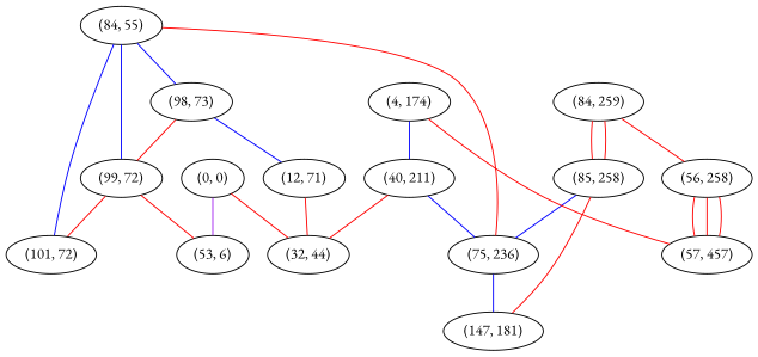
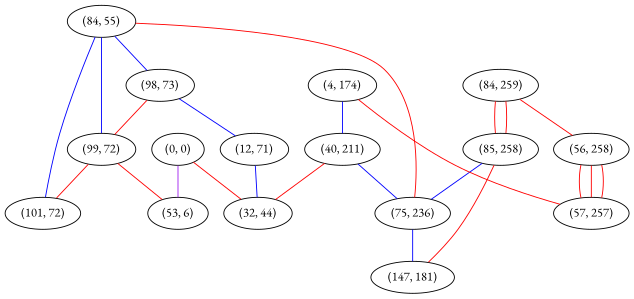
  graph {
    fontname="EB Garamond"
    node [fontname="EB Garamond"]
    edge [color=red fontname="EB Garamond" weight=1]
    "(84, 55)"
    "(98, 73)"
    "(99, 72)"
    "(75, 236)"
    "(101, 72)"
    "(12, 71)"
    "(32, 44)"
    "(53, 6)"
    "(147, 181)"
    "(0, 0)"
    "(84, 259)"
    "(85, 258)"
    n13 [label="(56, 258)"]
-   "(57, 257)" [label="(57, 457)"]
+   "(57, 257)"
    "(4, 174)"
    "(40, 211)"
    "(84, 55)" -- "(98, 73)" [color=blue weight=3]
    "(84, 55)" -- "(99, 72)" [color=blue weight=3]
    "(84, 55)" -- "(75, 236)"
    "(84, 55)" -- "(101, 72)" [color=blue weight=3]
    "(98, 73)" -- "(99, 72)"
    "(98, 73)" -- "(12, 71)" [color=blue weight=3]
    "(99, 72)" -- "(101, 72)"
    "(99, 72)" -- "(53, 6)"
    "(75, 236)" -- "(147, 181)" [color=blue weight=3]
-   "(12, 71)" -- "(32, 44)"
+   "(12, 71)" -- "(32, 44)" [color=blue]
    "(0, 0)" -- "(32, 44)"
    "(0, 0)" -- "(53, 6)" [color=purple weight=4]
    "(84, 259)" -- "(85, 258)"
    "(84, 259)" -- "(85, 258)"
    "(84, 259)" -- n13
    "(85, 258)" -- "(75, 236)" [color=blue weight=3]
    "(85, 258)" -- "(147, 181)"
    n13 -- "(57, 257)"
    n13 -- "(57, 257)"
    n13 -- "(57, 257)"
    "(4, 174)" -- "(57, 257)"
    "(4, 174)" -- "(40, 211)" [color=blue weight=3]
    "(40, 211)" -- "(75, 236)" [color=blue weight=3]
    "(40, 211)" -- "(32, 44)"
  }
